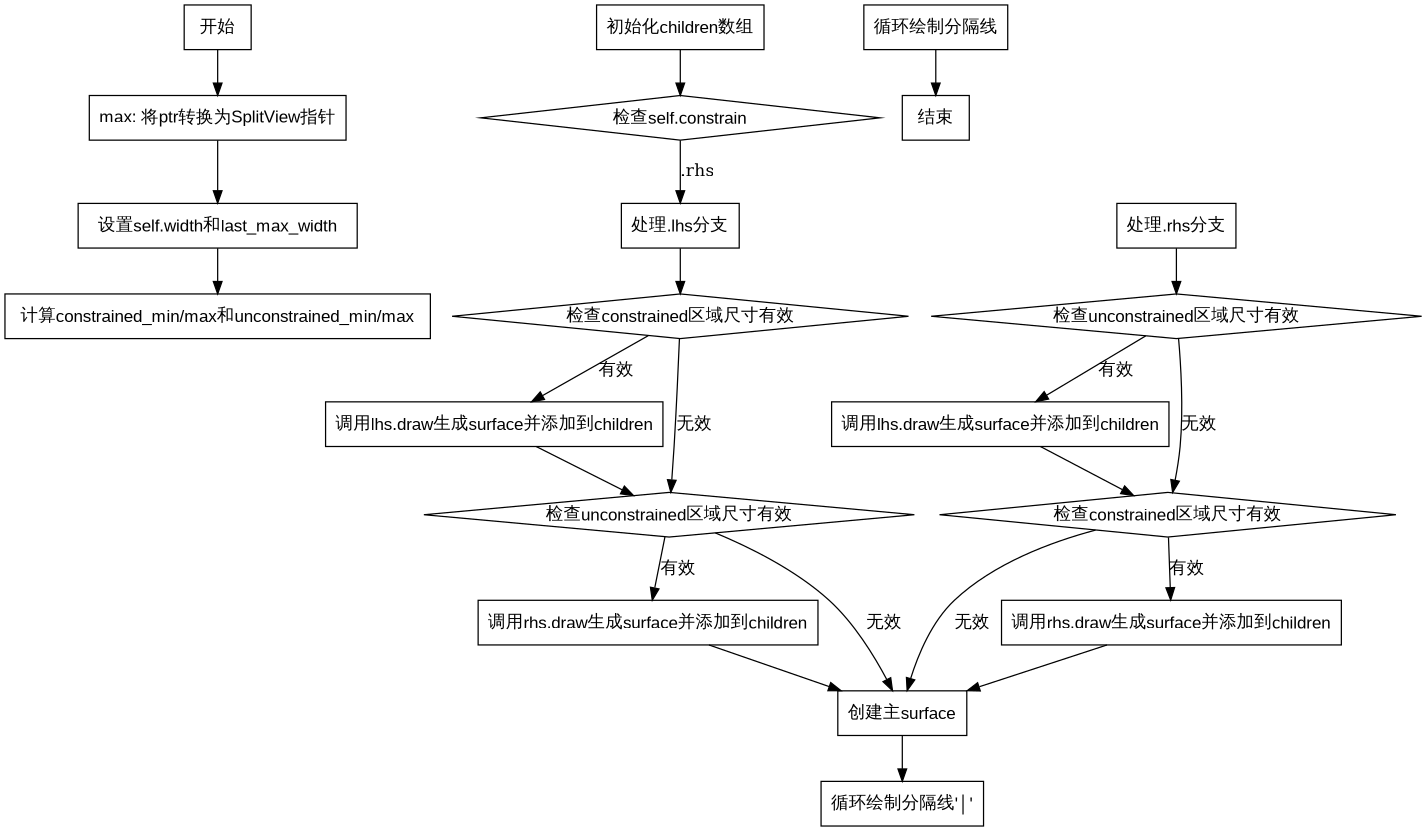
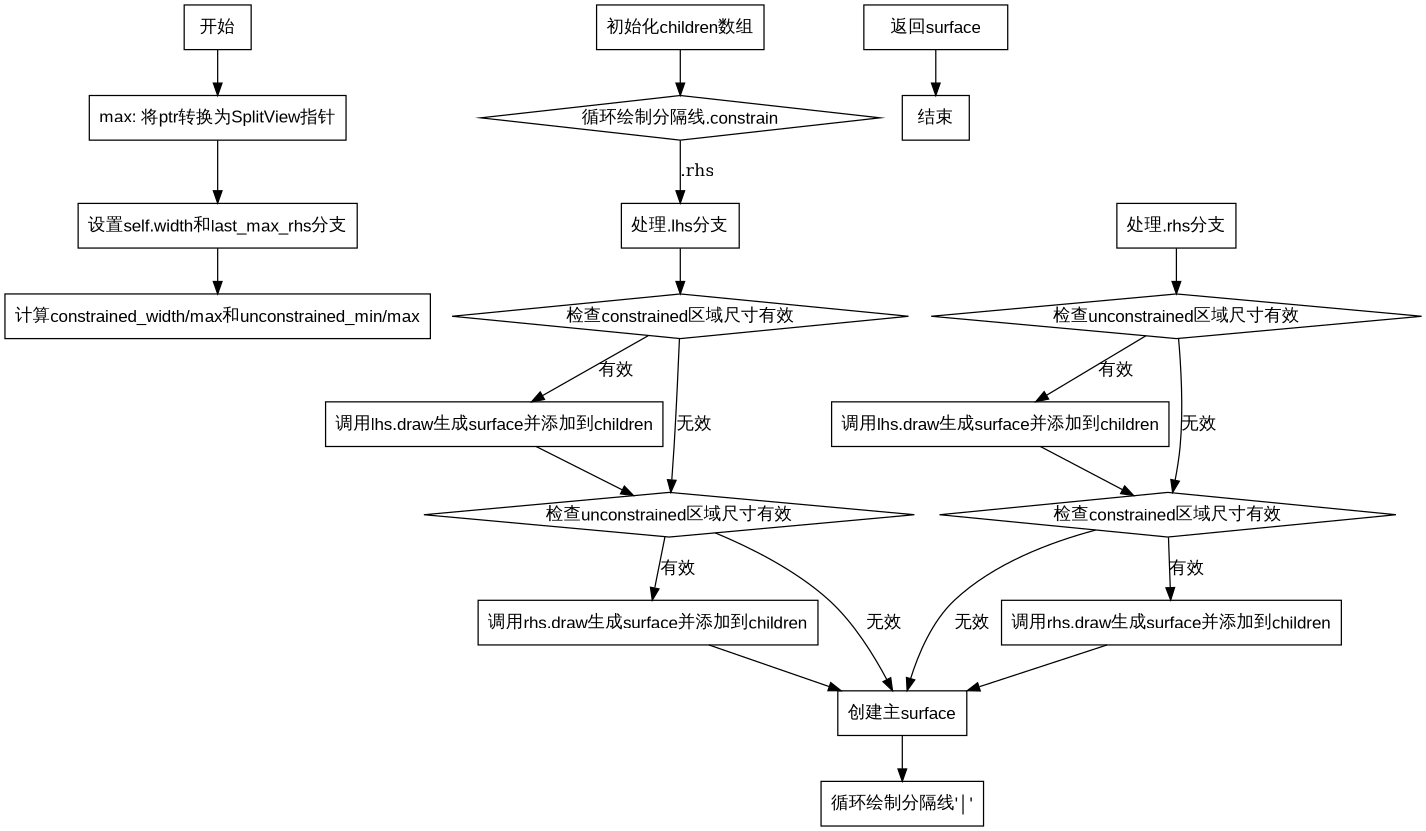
  digraph {
    node [fontname=Arial shape=rectangle]
    n1 [label="开始"]
    n2 [label="max: 将ptr转换为SplitView指针"]
-   n3 [label="设置self.width和last_max_width"]
-   n4 [label="计算constrained_min/max和unconstrained_min/max"]
+   n3 [label="设置self.width和last_max_rhs分支"]
+   n4 [label="计算constrained_width/max和unconstrained_min/max"]
    n5 [label="初始化children数组"]
-   n6 [label="检查self.constrain" shape=diamond]
+   n6 [label="循环绘制分隔线.constrain" shape=diamond]
    n7 [label="处理.lhs分支"]
    n8 [label="检查constrained区域尺寸有效" shape=diamond]
    n9 [label="处理.rhs分支"]
    n10 [label="检查unconstrained区域尺寸有效" shape=diamond]
    n11 [label="调用lhs.draw生成surface并添加到children"]
    n12 [label="检查unconstrained区域尺寸有效" shape=diamond]
    n13 [label="调用lhs.draw生成surface并添加到children"]
    n14 [label="检查constrained区域尺寸有效" shape=diamond]
    n15 [label="调用rhs.draw生成surface并添加到children"]
    n16 [label="创建主surface"]
    n17 [label="循环绘制分隔线'│'"]
    n18 [label="调用rhs.draw生成surface并添加到children"]
-   n19 [label="循环绘制分隔线"]
+   n19 [label="返回surface"]
    n20 [label="结束"]
    n1 -> n2
    n2 -> n3
    n3 -> n4
    n5 -> n6
    n6 -> n7 [label=".rhs"]
    n7 -> n8
    n8 -> n11 [label="有效"]
    n8 -> n12 [label="无效"]
    n9 -> n10
    n10 -> n13 [label="有效"]
    n10 -> n14 [label="无效"]
    n11 -> n12
    n12 -> n15 [label="有效"]
    n12 -> n16 [label="无效"]
    n13 -> n14
    n14 -> n16 [label="无效"]
    n14 -> n18 [label="有效"]
    n15 -> n16
    n16 -> n17
    n18 -> n16
    n19 -> n20
  }
